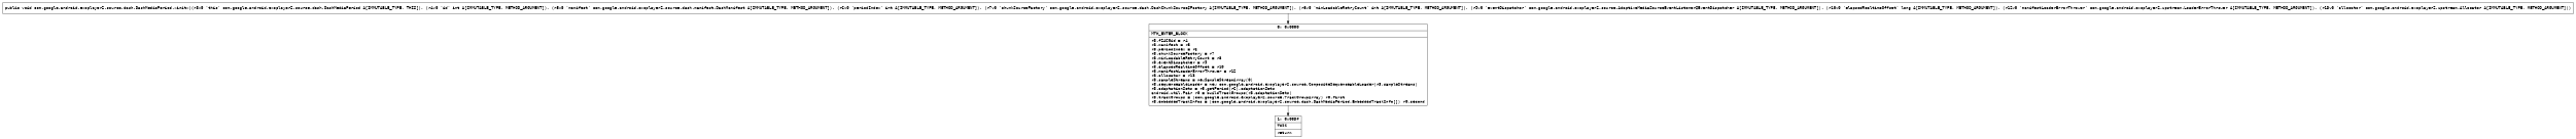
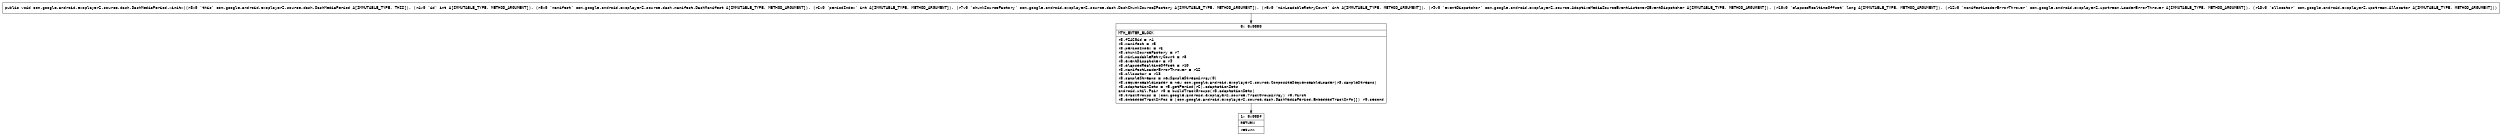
  digraph {
    fontname="DejaVu Sans Mono"
    node [shape=record fontname="DejaVu Sans Mono"]
    edge [fontname="DejaVu Sans Mono"]
    n1 [label="{0\:\ 0x0000|MTH_ENTER_BLOCK\l|r3.f2460id = r4\lr3.manifest = r5\lr3.periodIndex = r6\lr3.chunkSourceFactory = r7\lr3.minLoadableRetryCount = r8\lr3.eventDispatcher = r9\lr3.elapsedRealtimeOffset = r10\lr3.manifestLoaderErrorThrower = r12\lr3.allocator = r13\lr3.sampleStreams = newSampleStreamArray(0)\lr3.sequenceableLoader = new com.google.android.exoplayer2.source.CompositeSequenceableLoader(r3.sampleStreams)\lr3.adaptationSets = r5.getPeriod(r6).adaptationSets\landroid.util.Pair r0 = buildTrackGroups(r3.adaptationSets)\lr3.trackGroups = (com.google.android.exoplayer2.source.TrackGroupArray) r0.first\lr3.embeddedTrackInfos = (com.google.android.exoplayer2.source.dash.DashMediaPeriod.EmbeddedTrackInfo[]) r0.second\l}"]
-   n2 [label="{1\:\ 0x003f|THIS\l|return\l}"]
+   n2 [label="{1\:\ 0x003f|RETURN\l|return\l}"]
    n3 [label="{public void com.google.android.exoplayer2.source.dash.DashMediaPeriod.\<init\>((r3v0 'this' com.google.android.exoplayer2.source.dash.DashMediaPeriod A[IMMUTABLE_TYPE, THIS]), (r4v0 'id' int A[IMMUTABLE_TYPE, METHOD_ARGUMENT]), (r5v0 'manifest' com.google.android.exoplayer2.source.dash.manifest.DashManifest A[IMMUTABLE_TYPE, METHOD_ARGUMENT]), (r6v0 'periodIndex' int A[IMMUTABLE_TYPE, METHOD_ARGUMENT]), (r7v0 'chunkSourceFactory' com.google.android.exoplayer2.source.dash.DashChunkSource$Factory A[IMMUTABLE_TYPE, METHOD_ARGUMENT]), (r8v0 'minLoadableRetryCount' int A[IMMUTABLE_TYPE, METHOD_ARGUMENT]), (r9v0 'eventDispatcher' com.google.android.exoplayer2.source.AdaptiveMediaSourceEventListener$EventDispatcher A[IMMUTABLE_TYPE, METHOD_ARGUMENT]), (r10v0 'elapsedRealtimeOffset' long A[IMMUTABLE_TYPE, METHOD_ARGUMENT]), (r12v0 'manifestLoaderErrorThrower' com.google.android.exoplayer2.upstream.LoaderErrorThrower A[IMMUTABLE_TYPE, METHOD_ARGUMENT]), (r13v0 'allocator' com.google.android.exoplayer2.upstream.Allocator A[IMMUTABLE_TYPE, METHOD_ARGUMENT])) }"]
    n1 -> n2
    n3 -> n1
  }
